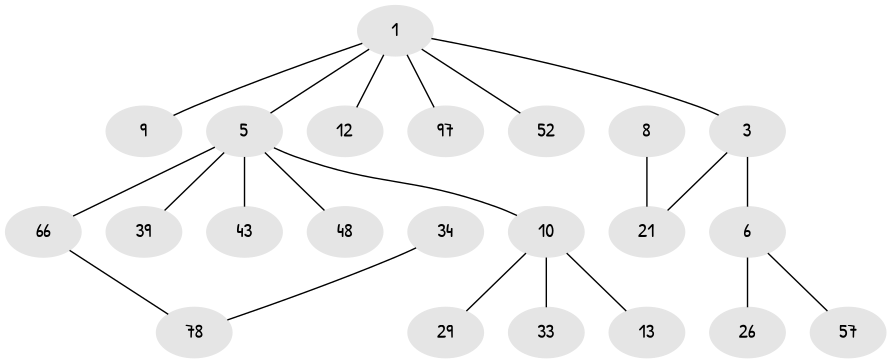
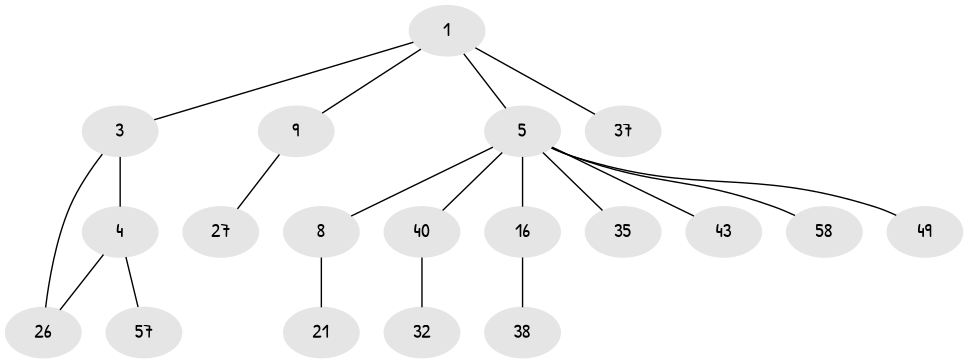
  graph {
    fontname="Patrick Hand"
    node [color=gray90 fontname="Patrick Hand" style=filled]
    edge [fontname="Patrick Hand"]
    1 [super="+2+7"]
    3 [super="+9"]
    n3 [label=9 super="+25+36"]
    5
-   12
-   37 [super="+45" label=97]
-   52
-   6
+   37 [super="+45"]
+   6 [label=4]
    26 [super="+40"]
+   27 [super="+30"]
    8 [super="+32"]
-   10 [super="+19+11+20"]
-   16 [super="+51" label=66]
-   35 [label=39]
+   10 [super="+19+11+20" label=40]
+   16 [super="+51"]
+   35
    43
-   48
-   38 [super="+46" label=78]
-   34
+   48 [label=58]
+   49
+   38 [super="+46"]
    n20 [label=57 super="+24"]
    21 [super="+22"]
-   13 [super="+44+53"]
-   29
-   33
+   33 [label=32]
    1 -- 3
    1 -- n3
    1 -- 5
-   1 -- 12
    1 -- 37
-   1 -- 52
    3 -- 6
-   3 -- 21
+   3 -- 26
+   n3 -- 27
+   5 -- 8
    5 -- 10
    5 -- 16
    5 -- 35
    5 -- 43
    5 -- 48
+   5 -- 49
    6 -- 26
    6 -- n20
    8 -- 21
-   10 -- 13
-   10 -- 29
    10 -- 33
    16 -- 38
-   34 -- 38
  }
